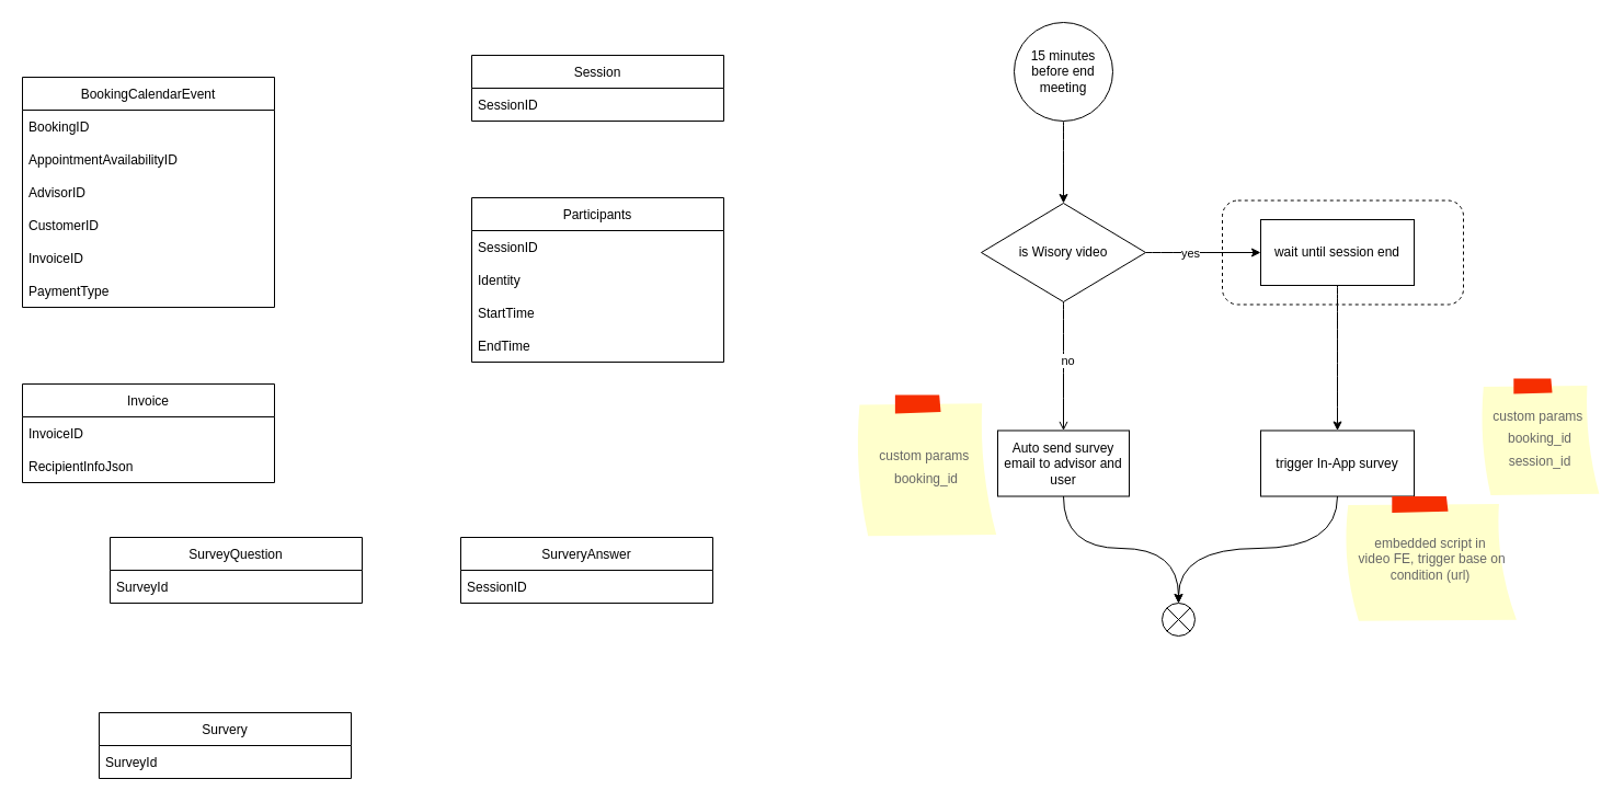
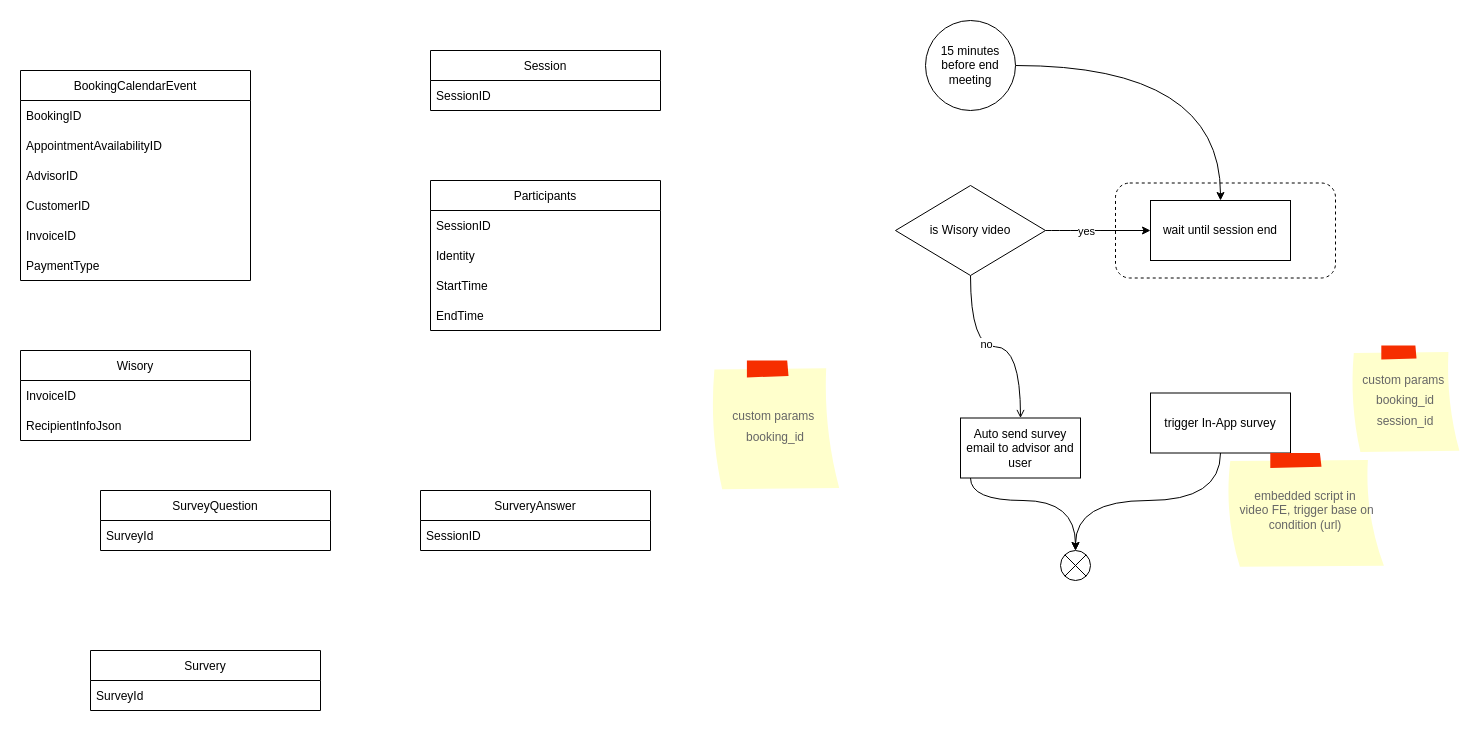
  <mxCell id="0" />
  <mxCell id="1" parent="0" />
  <mxCell id="2" value="" style="rounded=1;whiteSpace=wrap;html=1;fontSize=12;fontColor=#666666;dashed=1;fillColor=none;" vertex="1" parent="1"><mxGeometry x="1115" y="182.5" width="220" height="95" as="geometry" /></mxCell>
  <mxCell id="3" value="BookingCalendarEvent" style="swimlane;fontStyle=0;childLayout=stackLayout;horizontal=1;startSize=30;horizontalStack=0;resizeParent=1;resizeParentMax=0;resizeLast=0;collapsible=1;marginBottom=0;" parent="1" vertex="1"><mxGeometry x="20" y="70" width="230" height="210" as="geometry" /></mxCell>
  <mxCell id="4" value="BookingID" style="text;strokeColor=none;fillColor=none;align=left;verticalAlign=middle;spacingLeft=4;spacingRight=4;overflow=hidden;points=[[0,0.5],[1,0.5]];portConstraint=eastwest;rotatable=0;" parent="3" vertex="1"><mxGeometry y="30" width="230" height="30" as="geometry" /></mxCell>
  <mxCell id="5" value="AppointmentAvailabilityID" style="text;strokeColor=none;fillColor=none;align=left;verticalAlign=middle;spacingLeft=4;spacingRight=4;overflow=hidden;points=[[0,0.5],[1,0.5]];portConstraint=eastwest;rotatable=0;" parent="3" vertex="1"><mxGeometry y="60" width="230" height="30" as="geometry" /></mxCell>
  <mxCell id="6" value="AdvisorID" style="text;strokeColor=none;fillColor=none;align=left;verticalAlign=middle;spacingLeft=4;spacingRight=4;overflow=hidden;points=[[0,0.5],[1,0.5]];portConstraint=eastwest;rotatable=0;" parent="3" vertex="1"><mxGeometry y="90" width="230" height="30" as="geometry" /></mxCell>
  <mxCell id="7" value="CustomerID" style="text;strokeColor=none;fillColor=none;align=left;verticalAlign=middle;spacingLeft=4;spacingRight=4;overflow=hidden;points=[[0,0.5],[1,0.5]];portConstraint=eastwest;rotatable=0;" parent="3" vertex="1"><mxGeometry y="120" width="230" height="30" as="geometry" /></mxCell>
  <mxCell id="8" value="InvoiceID" style="text;strokeColor=none;fillColor=none;align=left;verticalAlign=middle;spacingLeft=4;spacingRight=4;overflow=hidden;points=[[0,0.5],[1,0.5]];portConstraint=eastwest;rotatable=0;" parent="3" vertex="1"><mxGeometry y="150" width="230" height="30" as="geometry" /></mxCell>
  <mxCell id="9" value="PaymentType" style="text;strokeColor=none;fillColor=none;align=left;verticalAlign=middle;spacingLeft=4;spacingRight=4;overflow=hidden;points=[[0,0.5],[1,0.5]];portConstraint=eastwest;rotatable=0;" parent="3" vertex="1"><mxGeometry y="180" width="230" height="30" as="geometry" /></mxCell>
- <mxCell id="10" value="Invoice" style="swimlane;fontStyle=0;childLayout=stackLayout;horizontal=1;startSize=30;horizontalStack=0;resizeParent=1;resizeParentMax=0;resizeLast=0;collapsible=1;marginBottom=0;" parent="1" vertex="1"><mxGeometry x="20" y="350" width="230" height="90" as="geometry" /></mxCell>
+ <mxCell id="10" value="Wisory" style="swimlane;fontStyle=0;childLayout=stackLayout;horizontal=1;startSize=30;horizontalStack=0;resizeParent=1;resizeParentMax=0;resizeLast=0;collapsible=1;marginBottom=0;" parent="1" vertex="1"><mxGeometry x="20" y="350" width="230" height="90" as="geometry" /></mxCell>
  <mxCell id="11" value="InvoiceID" style="text;strokeColor=none;fillColor=none;align=left;verticalAlign=middle;spacingLeft=4;spacingRight=4;overflow=hidden;points=[[0,0.5],[1,0.5]];portConstraint=eastwest;rotatable=0;" parent="10" vertex="1"><mxGeometry y="30" width="230" height="30" as="geometry" /></mxCell>
  <mxCell id="12" value="RecipientInfoJson" style="text;strokeColor=none;fillColor=none;align=left;verticalAlign=middle;spacingLeft=4;spacingRight=4;overflow=hidden;points=[[0,0.5],[1,0.5]];portConstraint=eastwest;rotatable=0;" parent="10" vertex="1"><mxGeometry y="60" width="230" height="30" as="geometry" /></mxCell>
  <mxCell id="13" value="Session" style="swimlane;fontStyle=0;childLayout=stackLayout;horizontal=1;startSize=30;horizontalStack=0;resizeParent=1;resizeParentMax=0;resizeLast=0;collapsible=1;marginBottom=0;" parent="1" vertex="1"><mxGeometry x="430" y="50" width="230" height="60" as="geometry" /></mxCell>
  <mxCell id="14" value="SessionID" style="text;strokeColor=none;fillColor=none;align=left;verticalAlign=middle;spacingLeft=4;spacingRight=4;overflow=hidden;points=[[0,0.5],[1,0.5]];portConstraint=eastwest;rotatable=0;" parent="13" vertex="1"><mxGeometry y="30" width="230" height="30" as="geometry" /></mxCell>
  <mxCell id="15" value="Participants" style="swimlane;fontStyle=0;childLayout=stackLayout;horizontal=1;startSize=30;horizontalStack=0;resizeParent=1;resizeParentMax=0;resizeLast=0;collapsible=1;marginBottom=0;" parent="1" vertex="1"><mxGeometry x="430" y="180" width="230" height="150" as="geometry" /></mxCell>
  <mxCell id="16" value="SessionID" style="text;strokeColor=none;fillColor=none;align=left;verticalAlign=middle;spacingLeft=4;spacingRight=4;overflow=hidden;points=[[0,0.5],[1,0.5]];portConstraint=eastwest;rotatable=0;" parent="15" vertex="1"><mxGeometry y="30" width="230" height="30" as="geometry" /></mxCell>
  <mxCell id="17" value="Identity" style="text;strokeColor=none;fillColor=none;align=left;verticalAlign=middle;spacingLeft=4;spacingRight=4;overflow=hidden;points=[[0,0.5],[1,0.5]];portConstraint=eastwest;rotatable=0;" parent="15" vertex="1"><mxGeometry y="60" width="230" height="30" as="geometry" /></mxCell>
  <mxCell id="18" value="StartTime" style="text;strokeColor=none;fillColor=none;align=left;verticalAlign=middle;spacingLeft=4;spacingRight=4;overflow=hidden;points=[[0,0.5],[1,0.5]];portConstraint=eastwest;rotatable=0;" parent="15" vertex="1"><mxGeometry y="90" width="230" height="30" as="geometry" /></mxCell>
  <mxCell id="19" value="EndTime" style="text;strokeColor=none;fillColor=none;align=left;verticalAlign=middle;spacingLeft=4;spacingRight=4;overflow=hidden;points=[[0,0.5],[1,0.5]];portConstraint=eastwest;rotatable=0;" parent="15" vertex="1"><mxGeometry y="120" width="230" height="30" as="geometry" /></mxCell>
  <mxCell id="20" value="SurveyQuestion" style="swimlane;fontStyle=0;childLayout=stackLayout;horizontal=1;startSize=30;horizontalStack=0;resizeParent=1;resizeParentMax=0;resizeLast=0;collapsible=1;marginBottom=0;" parent="1" vertex="1"><mxGeometry x="100" y="490" width="230" height="60" as="geometry" /></mxCell>
  <mxCell id="21" value="SurveyId" style="text;strokeColor=none;fillColor=none;align=left;verticalAlign=middle;spacingLeft=4;spacingRight=4;overflow=hidden;points=[[0,0.5],[1,0.5]];portConstraint=eastwest;rotatable=0;" parent="20" vertex="1"><mxGeometry y="30" width="230" height="30" as="geometry" /></mxCell>
  <mxCell id="22" value="SurveryAnswer" style="swimlane;fontStyle=0;childLayout=stackLayout;horizontal=1;startSize=30;horizontalStack=0;resizeParent=1;resizeParentMax=0;resizeLast=0;collapsible=1;marginBottom=0;" parent="1" vertex="1"><mxGeometry x="420" y="490" width="230" height="60" as="geometry" /></mxCell>
  <mxCell id="23" value="SessionID" style="text;strokeColor=none;fillColor=none;align=left;verticalAlign=middle;spacingLeft=4;spacingRight=4;overflow=hidden;points=[[0,0.5],[1,0.5]];portConstraint=eastwest;rotatable=0;" parent="22" vertex="1"><mxGeometry y="30" width="230" height="30" as="geometry" /></mxCell>
  <mxCell id="24" value="Survery" style="swimlane;fontStyle=0;childLayout=stackLayout;horizontal=1;startSize=30;horizontalStack=0;resizeParent=1;resizeParentMax=0;resizeLast=0;collapsible=1;marginBottom=0;" parent="1" vertex="1"><mxGeometry x="90" y="650" width="230" height="60" as="geometry" /></mxCell>
  <mxCell id="25" value="SurveyId" style="text;strokeColor=none;fillColor=none;align=left;verticalAlign=middle;spacingLeft=4;spacingRight=4;overflow=hidden;points=[[0,0.5],[1,0.5]];portConstraint=eastwest;rotatable=0;" parent="24" vertex="1"><mxGeometry y="30" width="230" height="30" as="geometry" /></mxCell>
- <mxCell id="26" style="edgeStyle=orthogonalEdgeStyle;orthogonalLoop=1;jettySize=auto;html=1;curved=1;" edge="1" parent="1" source="27" target="32"><mxGeometry relative="1" as="geometry" /></mxCell>
+ <mxCell id="26" style="edgeStyle=orthogonalEdgeStyle;orthogonalLoop=1;jettySize=auto;html=1;curved=1;" edge="1" parent="1" source="27" target="34"><mxGeometry relative="1" as="geometry" /></mxCell>
  <mxCell id="27" value="15 minutes before end meeting" style="ellipse;whiteSpace=wrap;html=1;aspect=fixed;" vertex="1" parent="1"><mxGeometry x="925" y="20" width="90" height="90" as="geometry" /></mxCell>
  <mxCell id="28" value="" style="edgeStyle=orthogonalEdgeStyle;orthogonalLoop=1;jettySize=auto;html=1;curved=1;" edge="1" parent="1" source="32" target="34"><mxGeometry relative="1" as="geometry" /></mxCell>
  <mxCell id="29" value="yes" style="edgeLabel;html=1;align=center;verticalAlign=middle;resizable=0;points=[];" vertex="1" connectable="0" parent="28"><mxGeometry x="-0.233" y="1" relative="1" as="geometry"><mxPoint y="1" as="offset" /></mxGeometry></mxCell>
  <mxCell id="30" value="" style="edgeStyle=orthogonalEdgeStyle;orthogonalLoop=1;jettySize=auto;html=1;curved=1;endArrow=open;" edge="1" parent="1" source="32" target="36"><mxGeometry relative="1" as="geometry" /></mxCell>
  <mxCell id="31" value="no" style="edgeLabel;html=1;align=center;verticalAlign=middle;resizable=0;points=[];" vertex="1" connectable="0" parent="30"><mxGeometry x="-0.1" y="3" relative="1" as="geometry"><mxPoint as="offset" /></mxGeometry></mxCell>
  <mxCell id="32" value="is Wisory video" style="rhombus;whiteSpace=wrap;html=1;" vertex="1" parent="1"><mxGeometry x="895" y="185" width="150" height="90" as="geometry" /></mxCell>
- <mxCell id="33" value="" style="edgeStyle=orthogonalEdgeStyle;orthogonalLoop=1;jettySize=auto;html=1;curved=1;" edge="1" parent="1" source="34" target="38"><mxGeometry relative="1" as="geometry" /></mxCell>
  <mxCell id="34" value="wait until session end" style="whiteSpace=wrap;html=1;" vertex="1" parent="1"><mxGeometry x="1150" y="200" width="140" height="60" as="geometry" /></mxCell>
  <mxCell id="35" style="edgeStyle=orthogonalEdgeStyle;orthogonalLoop=1;jettySize=auto;html=1;entryX=0.5;entryY=0;entryDx=0;entryDy=0;fontSize=12;fontColor=#666666;curved=1;" edge="1" parent="1" source="36" target="42"><mxGeometry relative="1" as="geometry"><Array as="points"><mxPoint x="970" y="500" /><mxPoint x="1075" y="500" /></Array></mxGeometry></mxCell>
- <mxCell id="36" value="Auto send survey email to advisor and user" style="whiteSpace=wrap;html=1;" vertex="1" parent="1"><mxGeometry x="910" y="392.5" width="120" height="60" as="geometry" /></mxCell>
+ <mxCell id="36" value="Auto send survey email to advisor and user" style="whiteSpace=wrap;html=1;" vertex="1" parent="1"><mxGeometry x="960" y="417.5" width="120" height="60" as="geometry" /></mxCell>
  <mxCell id="37" style="edgeStyle=orthogonalEdgeStyle;orthogonalLoop=1;jettySize=auto;html=1;entryX=0.5;entryY=0;entryDx=0;entryDy=0;fontSize=12;fontColor=#666666;curved=1;" edge="1" parent="1" source="38" target="42"><mxGeometry relative="1" as="geometry"><Array as="points"><mxPoint x="1220" y="500" /><mxPoint x="1075" y="500" /></Array></mxGeometry></mxCell>
  <mxCell id="38" value="trigger In-App survey" style="whiteSpace=wrap;html=1;" vertex="1" parent="1"><mxGeometry x="1150" y="392.5" width="140" height="60" as="geometry" /></mxCell>
  <mxCell id="39" value="&lt;font style=&quot;font-size: 12px&quot;&gt;embedded&amp;nbsp;script in&lt;br&gt;&amp;nbsp;video FE, trigger base on condition (url)&lt;/font&gt;" style="strokeWidth=1;shadow=0;dashed=0;align=center;html=1;shape=mxgraph.mockup.text.stickyNote2;fontColor=#666666;mainText=;fontSize=10;whiteSpace=wrap;fillColor=#ffffcc;strokeColor=#F62E00;" vertex="1" parent="1"><mxGeometry x="1225" y="452.5" width="160" height="115" as="geometry" /></mxCell>
- <mxCell id="40" value="&lt;font style=&quot;font-size: 12px&quot;&gt;custom params&amp;nbsp;&lt;br&gt;booking_id&lt;/font&gt;" style="strokeWidth=1;shadow=0;dashed=0;align=center;html=1;shape=mxgraph.mockup.text.stickyNote2;fontColor=#666666;mainText=;fontSize=17;whiteSpace=wrap;fillColor=#ffffcc;strokeColor=#F62E00;" vertex="1" parent="1"><mxGeometry x="780" y="360" width="130" height="130" as="geometry" /></mxCell>
+ <mxCell id="40" value="&lt;font style=&quot;font-size: 12px&quot;&gt;custom params&amp;nbsp;&lt;br&gt;booking_id&lt;/font&gt;" style="strokeWidth=1;shadow=0;dashed=0;align=center;html=1;shape=mxgraph.mockup.text.stickyNote2;fontColor=#666666;mainText=;fontSize=17;whiteSpace=wrap;fillColor=#ffffcc;strokeColor=#F62E00;" vertex="1" parent="1"><mxGeometry x="710" y="360" width="130" height="130" as="geometry" /></mxCell>
  <mxCell id="41" value="&lt;font style=&quot;font-size: 12px&quot;&gt;custom params&amp;nbsp;&lt;br&gt;booking_id&lt;br&gt;session_id&lt;br&gt;&lt;/font&gt;" style="strokeWidth=1;shadow=0;dashed=0;align=center;html=1;shape=mxgraph.mockup.text.stickyNote2;fontColor=#666666;mainText=;fontSize=17;whiteSpace=wrap;fillColor=#ffffcc;strokeColor=#F62E00;" vertex="1" parent="1"><mxGeometry x="1350" y="345" width="110" height="107.5" as="geometry" /></mxCell>
  <mxCell id="42" value="" style="shape=sumEllipse;perimeter=ellipsePerimeter;whiteSpace=wrap;html=1;backgroundOutline=1;fontSize=12;fontColor=#666666;" vertex="1" parent="1"><mxGeometry x="1060" y="550" width="30" height="30" as="geometry" /></mxCell>
